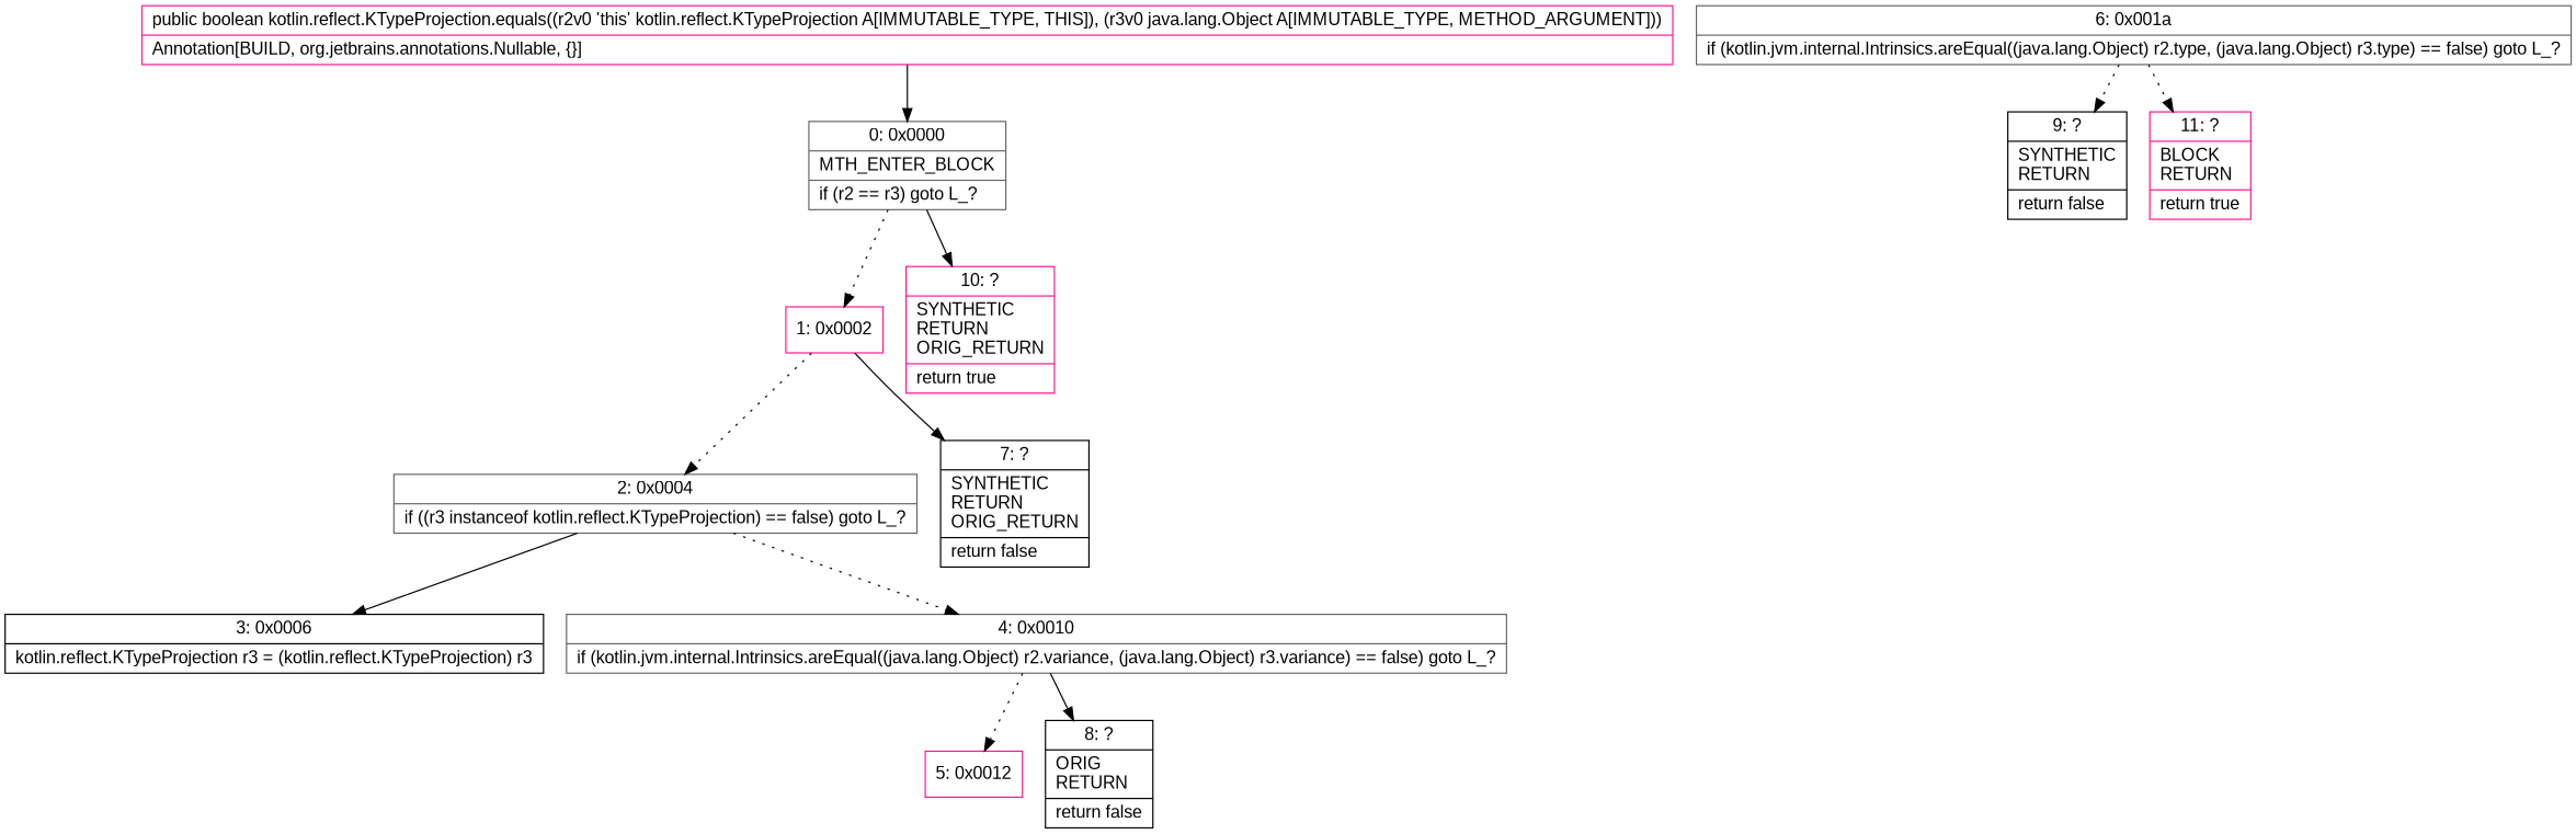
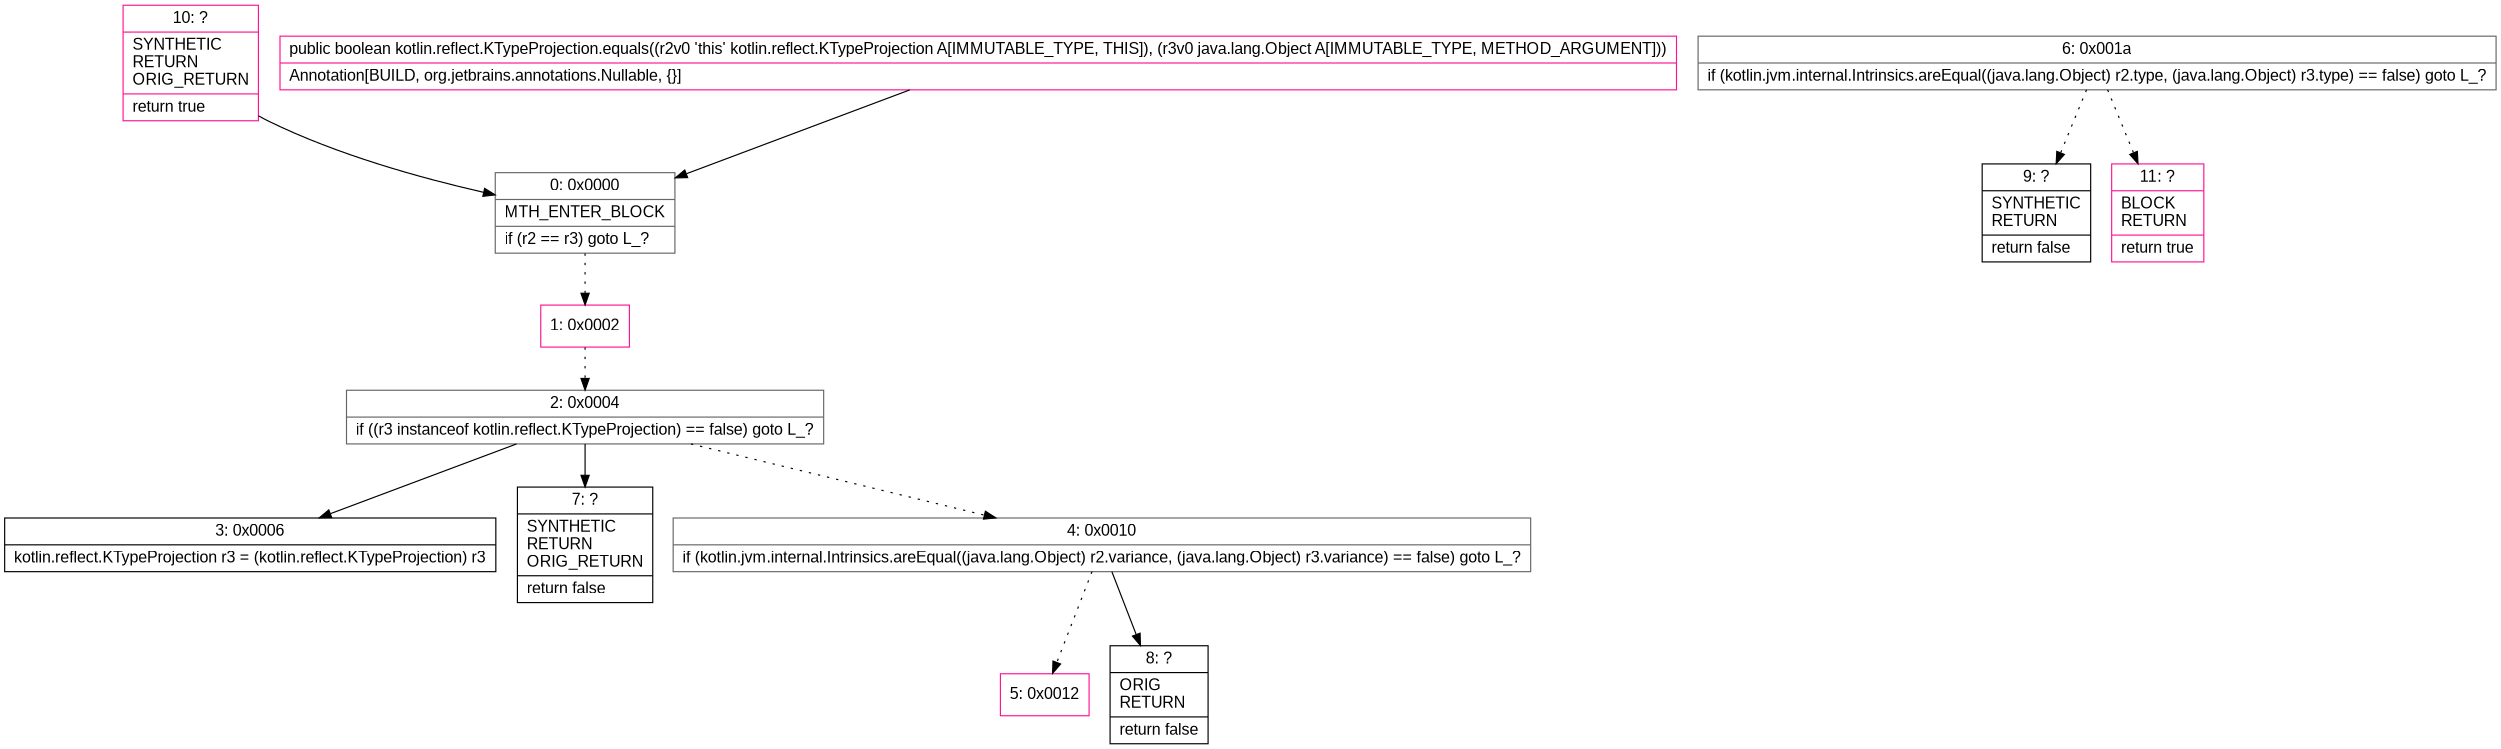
  digraph {
    fontname="Liberation Sans"
    node [color=deeppink fontname="Liberation Sans" shape=record]
    edge [fontname="Liberation Sans" style=dotted]
    n1 [color=gray40 label="{0\:\ 0x0000|MTH_ENTER_BLOCK\l|if (r2 == r3) goto L_?\l}"]
    n2 [label="{1\:\ 0x0002}"]
    n3 [label="{10\:\ ?|SYNTHETIC\lRETURN\lORIG_RETURN\l|return true\l}"]
    n4 [color=gray40 label="{2\:\ 0x0004|if ((r3 instanceof kotlin.reflect.KTypeProjection) == false) goto L_?\l}"]
    n5 [color=black label="{3\:\ 0x0006|kotlin.reflect.KTypeProjection r3 = (kotlin.reflect.KTypeProjection) r3\l}"]
    n6 [color=black label="{7\:\ ?|SYNTHETIC\lRETURN\lORIG_RETURN\l|return false\l}"]
    n7 [color=gray40 label="{4\:\ 0x0010|if (kotlin.jvm.internal.Intrinsics.areEqual((java.lang.Object) r2.variance, (java.lang.Object) r3.variance) == false) goto L_?\l}"]
    n8 [label="{5\:\ 0x0012}"]
    n9 [color=black label="{8\:\ ?|ORIG\lRETURN\l|return false\l}"]
    n10 [color=gray40 label="{6\:\ 0x001a|if (kotlin.jvm.internal.Intrinsics.areEqual((java.lang.Object) r2.type, (java.lang.Object) r3.type) == false) goto L_?\l}"]
    n11 [color=black label="{9\:\ ?|SYNTHETIC\lRETURN\l|return false\l}"]
    n12 [label="{11\:\ ?|BLOCK\lRETURN\l|return true\l}"]
    n13 [label="{public boolean kotlin.reflect.KTypeProjection.equals((r2v0 'this' kotlin.reflect.KTypeProjection A[IMMUTABLE_TYPE, THIS]), (r3v0 java.lang.Object A[IMMUTABLE_TYPE, METHOD_ARGUMENT]))  | Annotation[BUILD, org.jetbrains.annotations.Nullable, \{\}]\l}"]
    n1 -> n2
-   n1 -> n3 [style=solid]
+   n3 -> n1 [style=solid]
    n2 -> n4
    n4 -> n5 [style=solid]
-   n2 -> n6 [style=solid]
+   n4 -> n6 [style=solid]
    n4 -> n7
    n7 -> n8
    n7 -> n9 [style=solid]
    n10 -> n11
    n10 -> n12
    n13 -> n1 [style=solid]
  }
